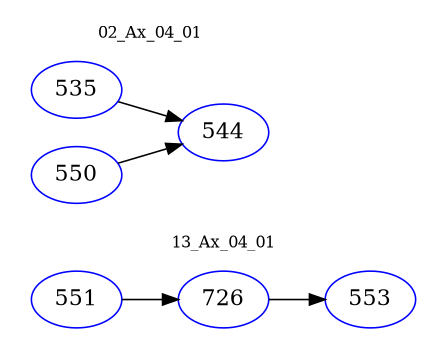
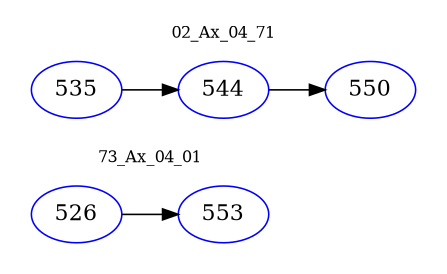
  digraph {
    rankdir=LR
    node [color=blue]
    edge [color=black]
-   n1 [label=551]
-   n2 [label=726]
+   n2 [label=526]
    n3 [label=553]
    n4 [label=544]
    n5 [label=535]
    n6 [label=550]
    subgraph cluster_1 {
      color=white
      fontsize=10
-     label="13_Ax_04_01"
-     n1
+     label="73_Ax_04_01"
      n2
      n3
    }
    subgraph cluster_2 {
      color=white
      fontsize=10
-     label="02_Ax_04_01"
+     label="02_Ax_04_71"
      n4
      n5
      n6
    }
-   n1 -> n2
    n2 -> n3
-   n6 -> n4
+   n4 -> n6
    n5 -> n4
  }
